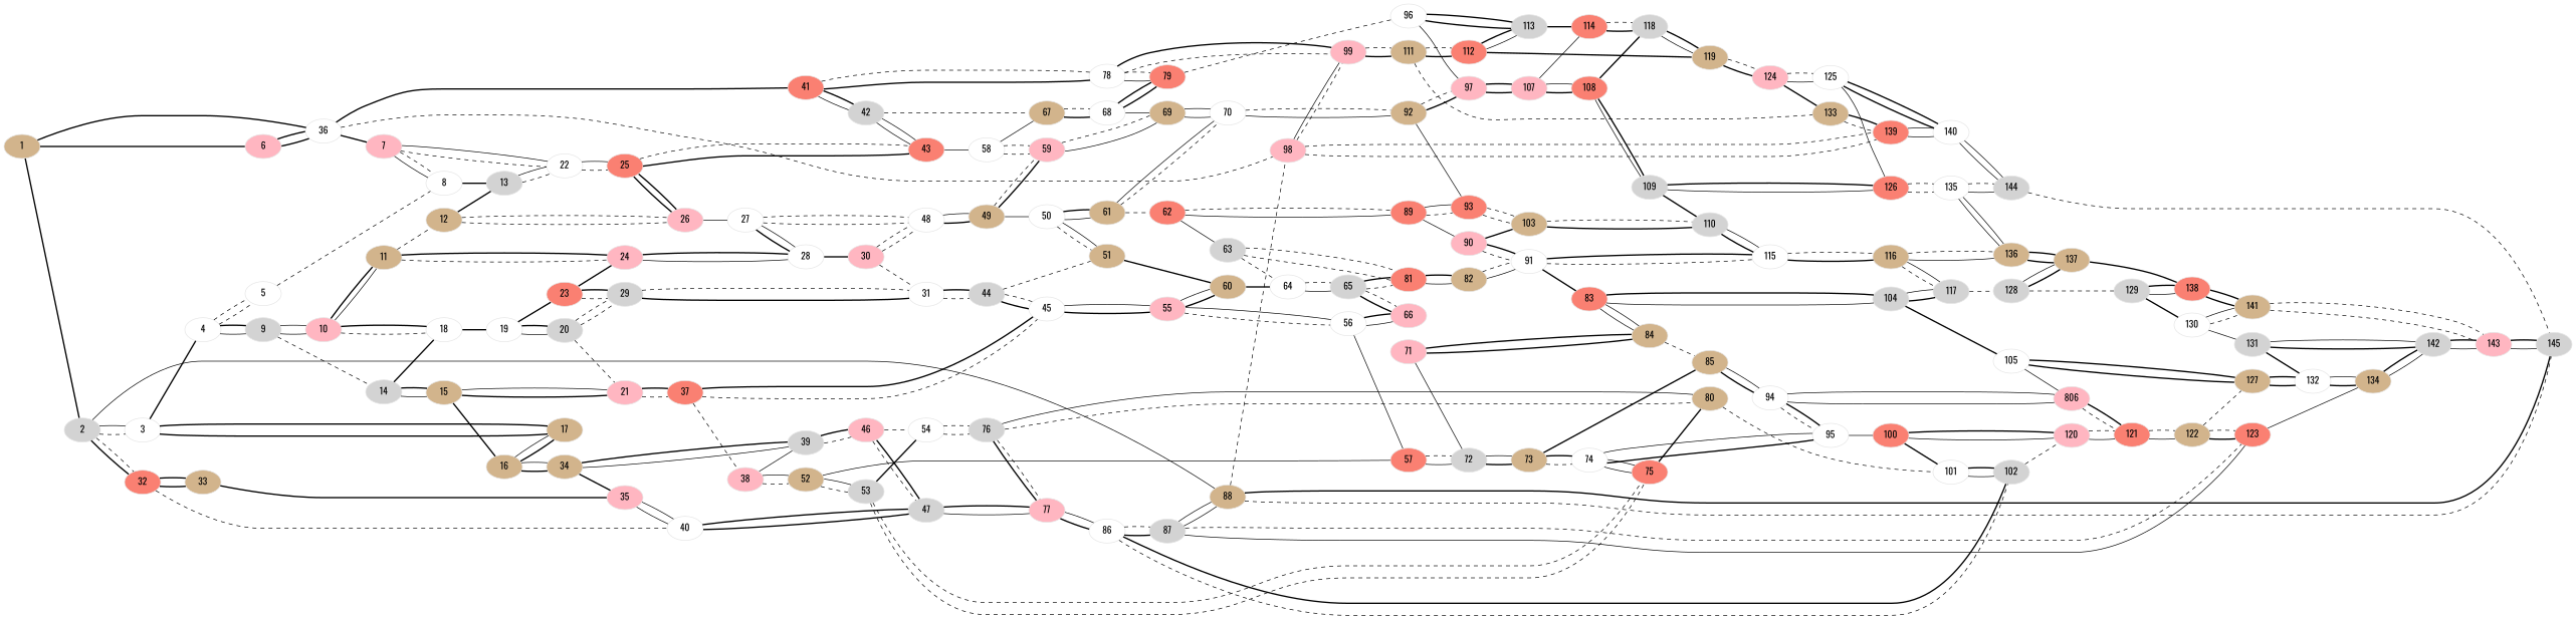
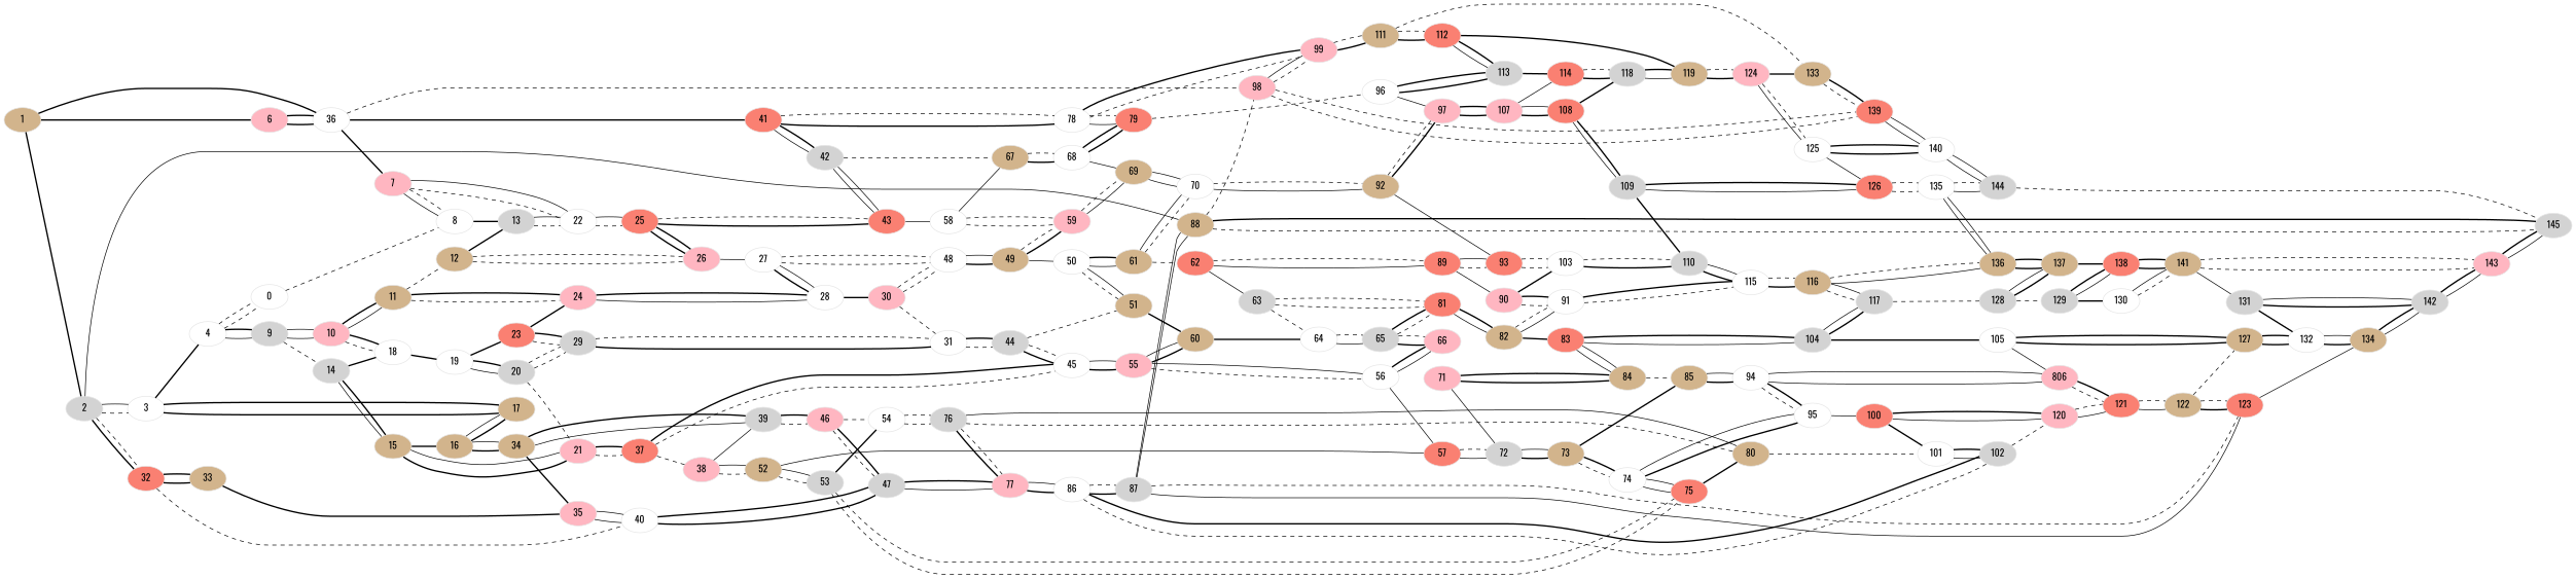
  graph {
    fontname=Oswald
    rankdir=LR
    node [color=gray90 fillcolor=white fontname=Oswald style=filled]
    edge [fontname=Oswald style=bold]
    1 [fillcolor=tan]
    2 [fillcolor=lightgrey]
    6 [fillcolor=lightpink]
    36
    3
    32 [fillcolor=salmon]
    88 [fillcolor=tan]
    7 [fillcolor=lightpink]
    41 [fillcolor=salmon]
    98 [fillcolor=lightpink]
    4
    17 [fillcolor=tan]
    33 [fillcolor=tan]
    40
    145 [fillcolor=lightgrey]
-   5
+   5 [label=0]
    9 [fillcolor=lightgrey]
    8
    10 [fillcolor=lightpink]
    14 [fillcolor=lightgrey]
    13 [fillcolor=lightgrey]
    22
    25 [fillcolor=salmon]
    11 [fillcolor=tan]
    18
    15 [fillcolor=tan]
    12 [fillcolor=tan]
    24 [fillcolor=lightpink]
    19
    26 [fillcolor=lightpink]
    28
    27
    16 [fillcolor=tan]
    21 [fillcolor=lightpink]
    34 [fillcolor=tan]
    37 [fillcolor=salmon]
    35 [fillcolor=lightpink]
    39 [fillcolor=lightgrey]
    20 [fillcolor=lightgrey]
    23 [fillcolor=salmon]
    29 [fillcolor=lightgrey]
    31
    38 [fillcolor=lightpink]
    45
    43 [fillcolor=salmon]
    30 [fillcolor=lightpink]
    58
    48
    49 [fillcolor=tan]
    44 [fillcolor=lightgrey]
    51 [fillcolor=tan]
    47 [fillcolor=lightgrey]
    46 [fillcolor=lightpink]
    42 [fillcolor=lightgrey]
    78
    99 [fillcolor=lightpink]
    139 [fillcolor=salmon]
    52 [fillcolor=tan]
    55 [fillcolor=lightpink]
    53 [fillcolor=lightgrey]
    57 [fillcolor=salmon]
    54
    77 [fillcolor=lightpink]
    67 [fillcolor=tan]
    79 [fillcolor=salmon]
    68
    59 [fillcolor=lightpink]
    60 [fillcolor=tan]
    56
    76 [fillcolor=lightgrey]
    86
    50
    61 [fillcolor=tan]
    69 [fillcolor=tan]
    62 [fillcolor=salmon]
    70
    64
    75 [fillcolor=salmon]
    72 [fillcolor=lightgrey]
    80 [fillcolor=tan]
    66 [fillcolor=lightpink]
    73 [fillcolor=tan]
    65 [fillcolor=lightgrey]
    63 [fillcolor=lightgrey]
    89 [fillcolor=salmon]
    92 [fillcolor=tan]
    81 [fillcolor=salmon]
    90 [fillcolor=lightpink]
    93 [fillcolor=salmon]
    82 [fillcolor=tan]
    71 [fillcolor=lightpink]
    84 [fillcolor=tan]
    96
    97 [fillcolor=lightpink]
    85 [fillcolor=tan]
    74
    95
    94
    100 [fillcolor=salmon]
    101
    87 [fillcolor=lightgrey]
    102 [fillcolor=lightgrey]
    111 [fillcolor=tan]
    113 [fillcolor=lightgrey]
    83 [fillcolor=salmon]
    91
    104 [fillcolor=lightgrey]
    115
    105
    117 [fillcolor=lightgrey]
    n111 [fillcolor=lightpink label=806]
    123 [fillcolor=salmon]
    120 [fillcolor=lightpink]
    134 [fillcolor=tan]
-   103 [fillcolor=tan]
+   103
    110 [fillcolor=lightgrey]
    116 [fillcolor=tan]
    107 [fillcolor=lightpink]
    121 [fillcolor=salmon]
    114 [fillcolor=salmon]
    108 [fillcolor=salmon]
    140
    112 [fillcolor=salmon]
    133 [fillcolor=tan]
    127 [fillcolor=tan]
    128 [fillcolor=lightgrey]
    132
    122 [fillcolor=tan]
    109 [fillcolor=lightgrey]
    118 [fillcolor=lightgrey]
    126 [fillcolor=salmon]
    119 [fillcolor=tan]
    135
    124 [fillcolor=lightpink]
    136 [fillcolor=tan]
    137 [fillcolor=tan]
    129 [fillcolor=lightgrey]
    125
    142 [fillcolor=lightgrey]
    144 [fillcolor=lightgrey]
    130
    138 [fillcolor=salmon]
    131 [fillcolor=lightgrey]
    141 [fillcolor=tan]
    143 [fillcolor=lightpink]
    1 -- 2
    1 -- 6
    1 -- 36
    2 -- 3 [style=dashed]
    2 -- 3 [style=solid]
    2 -- 32
    2 -- 32 [style=dashed]
    2 -- 88 [style=solid]
    6 -- 36
    6 -- 36
    36 -- 7
    36 -- 41
    36 -- 98 [style=dashed]
    3 -- 4
    3 -- 17
    3 -- 17
    32 -- 33
    32 -- 33
    32 -- 40 [style=dashed]
    88 -- 98 [style=dashed]
    88 -- 145 [style=dashed]
    88 -- 145
    7 -- 8 [style=solid]
    7 -- 8 [style=dashed]
    7 -- 22 [style=dashed]
    7 -- 22 [style=solid]
    41 -- 42 [style=solid]
    41 -- 42
    41 -- 78
    41 -- 78 [style=dashed]
    98 -- 99 [style=dashed]
    98 -- 99 [style=solid]
    98 -- 139 [style=dashed]
    98 -- 139 [style=dashed]
    4 -- 5 [style=dashed]
    4 -- 5 [style=dashed]
    4 -- 9 [style=solid]
    4 -- 9
    33 -- 35
    40 -- 47
    40 -- 47
    5 -- 8 [style=dashed]
    9 -- 10 [style=solid]
    9 -- 10 [style=solid]
    9 -- 14 [style=dashed]
    8 -- 13
    10 -- 11 [style=solid]
    10 -- 11
    10 -- 18 [style=dashed]
    10 -- 18
    14 -- 18
    14 -- 15 [style=solid]
    14 -- 15
    13 -- 22 [style=dashed]
    13 -- 22 [style=solid]
    22 -- 25 [style=dashed]
    22 -- 25 [style=solid]
    25 -- 26
    25 -- 26
    25 -- 43
    25 -- 43 [style=dashed]
    11 -- 12 [style=dashed]
    11 -- 24 [style=dashed]
    11 -- 24
    18 -- 19
    15 -- 16
    15 -- 21
    15 -- 21 [style=solid]
    12 -- 13
    12 -- 26 [style=dashed]
    12 -- 26 [style=dashed]
    24 -- 28 [style=solid]
    24 -- 28
    19 -- 20 [style=solid]
    19 -- 20
    19 -- 23
    26 -- 27 [style=solid]
    28 -- 30
    27 -- 28
    27 -- 28 [style=solid]
    27 -- 48 [style=dashed]
    27 -- 48 [style=dashed]
    16 -- 17
    16 -- 17 [style=solid]
    16 -- 34
    16 -- 34 [style=solid]
    21 -- 37 [style=dashed]
    21 -- 37
    34 -- 35
    34 -- 39 [style=solid]
    34 -- 39
    37 -- 38 [style=dashed]
    37 -- 45 [style=dashed]
    37 -- 45
    35 -- 40 [style=solid]
    35 -- 40 [style=solid]
    39 -- 46 [style=dashed]
    39 -- 46
    20 -- 21 [style=dashed]
    20 -- 29 [style=dashed]
    20 -- 29 [style=dashed]
    23 -- 24
    23 -- 29 [style=dashed]
    23 -- 29
    29 -- 31
    29 -- 31 [style=dashed]
    31 -- 44 [style=dashed]
    31 -- 44
    38 -- 39 [style=solid]
    38 -- 52 [style=dashed]
    38 -- 52 [style=solid]
    45 -- 55
    45 -- 55 [style=solid]
    43 -- 58 [style=solid]
    30 -- 31 [style=dashed]
    30 -- 48 [style=dashed]
    30 -- 48 [style=dashed]
    58 -- 67 [style=solid]
    58 -- 59 [style=dashed]
    58 -- 59 [style=dashed]
    48 -- 49
    48 -- 49 [style=solid]
    49 -- 59
    49 -- 59 [style=dashed]
    49 -- 50 [style=solid]
    44 -- 45
    44 -- 45 [style=dashed]
    44 -- 51 [style=dashed]
    51 -- 60
    47 -- 77 [style=solid]
    47 -- 77
    46 -- 47 [style=dashed]
    46 -- 47
    46 -- 54 [style=dashed]
    42 -- 43 [style=solid]
    42 -- 43 [style=solid]
    42 -- 67 [style=dashed]
    78 -- 99 [style=dashed]
    78 -- 99
    78 -- 79 [style=solid]
    78 -- 79 [style=dashed]
    99 -- 111
    99 -- 111 [style=dashed]
    139 -- 140 [style=solid]
    139 -- 140 [style=solid]
    52 -- 53 [style=dashed]
    52 -- 53 [style=solid]
    52 -- 57 [style=solid]
    55 -- 60
    55 -- 60 [style=solid]
    55 -- 56 [style=dashed]
    55 -- 56 [style=solid]
    53 -- 54
    53 -- 75 [style=dashed]
    53 -- 75 [style=dashed]
    57 -- 72 [style=solid]
    57 -- 72 [style=dashed]
    54 -- 76 [style=dashed]
    54 -- 76 [style=dashed]
    77 -- 86
    77 -- 86 [style=solid]
    67 -- 68
    67 -- 68 [style=dashed]
    79 -- 96 [style=dashed]
    68 -- 79
    68 -- 79
    68 -- 69 [style=solid]
    59 -- 69 [style=solid]
    59 -- 69 [style=dashed]
    60 -- 64
    56 -- 57 [style=solid]
    56 -- 66 [style=solid]
    56 -- 66
    76 -- 77
    76 -- 77 [style=dashed]
    76 -- 80 [style=dashed]
    76 -- 80 [style=solid]
    86 -- 87
    86 -- 87 [style=dashed]
    86 -- 102 [style=dashed]
    86 -- 102
    50 -- 51 [style=dashed]
    50 -- 51 [style=solid]
    50 -- 61 [style=solid]
    50 -- 61
    61 -- 62 [style=dashed]
    61 -- 70 [style=dashed]
    61 -- 70 [style=solid]
    69 -- 70 [style=solid]
    69 -- 70 [style=solid]
    62 -- 63 [style=solid]
    62 -- 89 [style=solid]
    62 -- 89 [style=dashed]
    70 -- 92 [style=solid]
    70 -- 92 [style=dashed]
    64 -- 65 [style=solid]
    64 -- 65 [style=dashed]
    75 -- 80
    72 -- 73
    72 -- 73 [style=solid]
    80 -- 101 [style=dashed]
    73 -- 85
    73 -- 74 [style=dashed]
    73 -- 74
    65 -- 66
    65 -- 66 [style=dashed]
    65 -- 81 [style=dashed]
    65 -- 81
    63 -- 64 [style=dashed]
    63 -- 81 [style=dashed]
    63 -- 81 [style=dashed]
    89 -- 90 [style=solid]
    89 -- 93 [style=dashed]
    89 -- 93 [style=solid]
    92 -- 93 [style=solid]
    92 -- 97
    92 -- 97 [style=dashed]
    81 -- 82 [style=solid]
    81 -- 82
    90 -- 91 [style=dashed]
    90 -- 91
    90 -- 103
    93 -- 103 [style=dashed]
    93 -- 103 [style=dashed]
-   91 -- 83
+   82 -- 83
    82 -- 91 [style=solid]
    82 -- 91 [style=dashed]
    71 -- 72 [style=solid]
    71 -- 84
    71 -- 84
    84 -- 85 [style=dashed]
    96 -- 97 [style=solid]
    96 -- 113
    96 -- 113
    97 -- 107
    97 -- 107
    85 -- 94
    85 -- 94 [style=solid]
    74 -- 75 [style=solid]
    74 -- 75 [style=solid]
    74 -- 95
    74 -- 95 [style=solid]
    95 -- 100 [style=solid]
    94 -- 95 [style=dashed]
    94 -- 95
    94 -- n111 [style=solid]
    94 -- n111 [style=solid]
    100 -- 101
    100 -- 120 [style=solid]
    100 -- 120
    101 -- 102 [style=solid]
    101 -- 102
    87 -- 88 [style=solid]
    87 -- 88 [style=solid]
    87 -- 123 [style=solid]
    87 -- 123 [style=dashed]
    102 -- 120 [style=dashed]
    111 -- 112
    111 -- 112 [style=dashed]
    111 -- 133 [style=dashed]
    113 -- 114
    83 -- 84 [style=solid]
    83 -- 84 [style=solid]
    83 -- 104 [style=solid]
    83 -- 104
    91 -- 115 [style=dashed]
    91 -- 115
    104 -- 105
    104 -- 117
    104 -- 117 [style=solid]
    115 -- 116
    115 -- 116 [style=dashed]
    105 -- n111 [style=solid]
    105 -- 127
    105 -- 127
    117 -- 128 [style=dashed]
    n111 -- 121 [style=dashed]
    n111 -- 121
    123 -- 134 [style=solid]
    120 -- 121 [style=solid]
    120 -- 121 [style=dashed]
    134 -- 142 [style=solid]
    134 -- 142
    103 -- 110
    103 -- 110 [style=dashed]
    110 -- 115
    110 -- 115 [style=solid]
    116 -- 117 [style=dashed]
    116 -- 117 [style=solid]
    116 -- 136 [style=solid]
    116 -- 136 [style=dashed]
    107 -- 114 [style=solid]
    107 -- 108
    107 -- 108 [style=solid]
    121 -- 122 [style=solid]
    121 -- 122 [style=dashed]
    114 -- 118
    114 -- 118 [style=dashed]
    108 -- 109 [style=solid]
    108 -- 109
    108 -- 118
    140 -- 144 [style=solid]
    140 -- 144 [style=solid]
    112 -- 113 [style=solid]
    112 -- 113
    112 -- 119
    133 -- 139 [style=dashed]
    133 -- 139
    127 -- 132
    127 -- 132
    128 -- 137
    128 -- 137 [style=solid]
    128 -- 129 [style=dashed]
    132 -- 134
    132 -- 134 [style=solid]
    122 -- 123
    122 -- 123 [style=dashed]
    122 -- 127 [style=dashed]
    109 -- 110
    109 -- 126 [style=solid]
    109 -- 126
    118 -- 119 [style=solid]
    118 -- 119
    126 -- 135 [style=dashed]
    126 -- 135 [style=dashed]
    119 -- 124
    119 -- 124 [style=dashed]
    135 -- 136 [style=solid]
    135 -- 136 [style=solid]
    135 -- 144 [style=solid]
    135 -- 144 [style=dashed]
    124 -- 133
    124 -- 125 [style=solid]
    124 -- 125 [style=dashed]
    136 -- 137
    136 -- 137
    137 -- 138
    129 -- 130
    129 -- 138 [style=solid]
    129 -- 138
    125 -- 140
    125 -- 140
    125 -- 126 [style=solid]
    142 -- 143 [style=solid]
    142 -- 143
    144 -- 145 [style=dashed]
-   130 -- 131 [style=solid]
+   141 -- 131 [style=solid]
    130 -- 141 [style=dashed]
    130 -- 141 [style=solid]
    138 -- 141
    138 -- 141
    131 -- 132
    131 -- 142
    131 -- 142 [style=solid]
    141 -- 143 [style=dashed]
    141 -- 143 [style=dashed]
    143 -- 145 [style=solid]
    143 -- 145
  }
